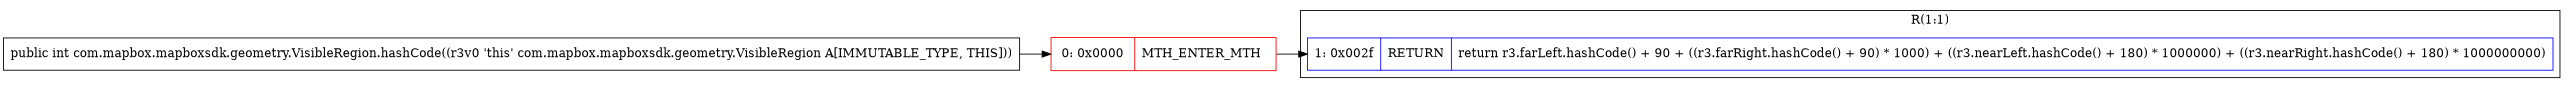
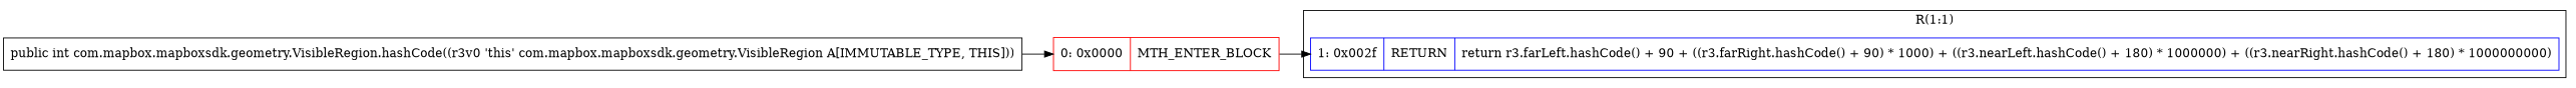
  digraph {
    rankdir=LR
    node [shape=record]
    n1 [color=blue label="{1\:\ 0x002f|RETURN\l|return r3.farLeft.hashCode() + 90 + ((r3.farRight.hashCode() + 90) * 1000) + ((r3.nearLeft.hashCode() + 180) * 1000000) + ((r3.nearRight.hashCode() + 180) * 1000000000)\l}"]
-   n2 [color=red label="{0\:\ 0x0000|MTH_ENTER_MTH\l}"]
+   n2 [color=red label="{0\:\ 0x0000|MTH_ENTER_BLOCK\l}"]
    n3 [label="{public int com.mapbox.mapboxsdk.geometry.VisibleRegion.hashCode((r3v0 'this' com.mapbox.mapboxsdk.geometry.VisibleRegion A[IMMUTABLE_TYPE, THIS])) }"]
    subgraph cluster_1 {
      label="R(1:1)"
      n1
    }
    n2 -> n1
    n3 -> n2
  }
